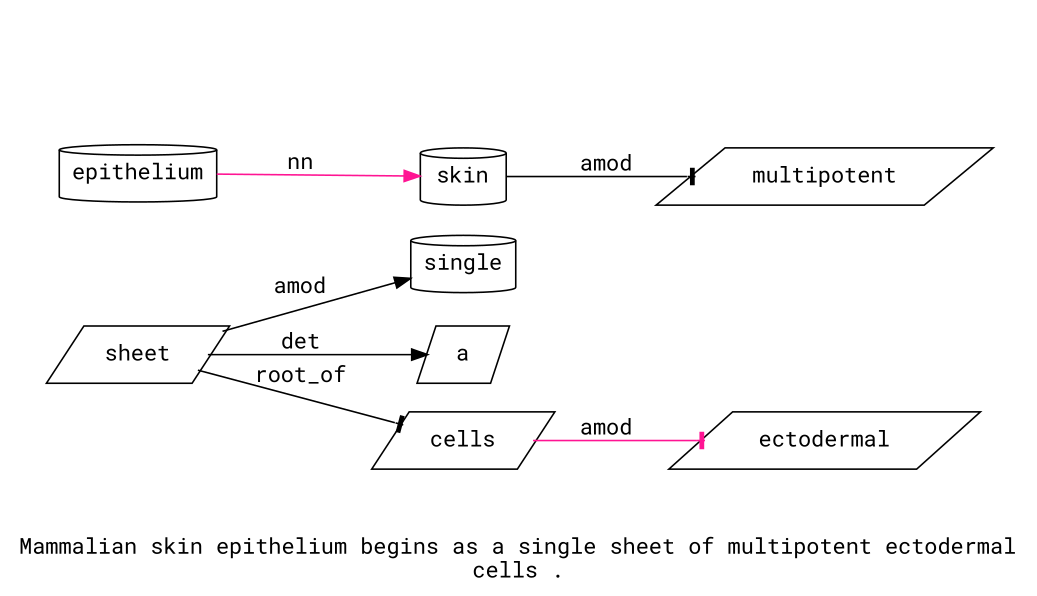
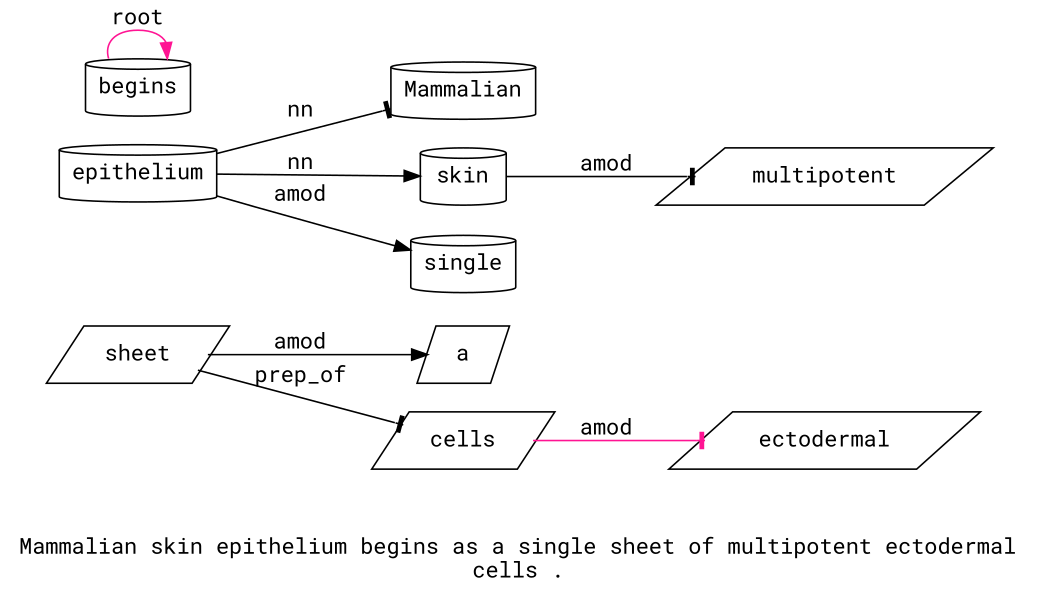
  digraph {
    fontname="Roboto Mono"
    label="Mammalian skin epithelium begins as a single sheet of multipotent ectodermal\ncells ."
    rankdir=LR
    node [fillcolor=white fontname="Roboto Mono" shape=cylinder style=filled]
    edge [arrowhead=tee color=black fontname="Roboto Mono"]
    n1 [label=epithelium]
+   n2 [label=Mammalian]
    n3 [label=skin]
    n4 [label=multipotent shape=parallelogram]
+   n5 [label=begins]
    n6 [label=sheet shape=parallelogram]
    n7 [label=a shape=parallelogram]
    n8 [label=single]
    n9 [label=cells shape=parallelogram]
    n10 [label=ectodermal shape=parallelogram]
-   n1 -> n3 [arrowhead=normal color=deeppink label=nn]
+   n1 -> n2 [label=nn]
+   n1 -> n3 [arrowhead=normal label=nn]
    n3 -> n4 [label=amod]
-   n6 -> n7 [arrowhead=normal label=det]
-   n6 -> n8 [arrowhead=normal label=amod]
-   n6 -> n9 [label=root_of]
+   n5 -> n5 [arrowhead=normal color=deeppink label=root]
+   n6 -> n7 [arrowhead=normal label=amod]
+   n1 -> n8 [arrowhead=normal label=amod]
+   n6 -> n9 [label=prep_of]
    n9 -> n10 [color=deeppink label=amod]
  }
